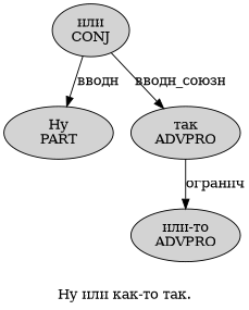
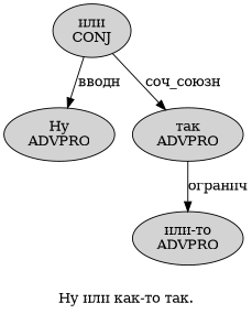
  digraph {
    label="Ну или как-то так."
    node [fillcolor=lightgray penwidth=1 shape=ellipse style=filled]
-   n1 [label="Ну\nPART"]
+   n1 [label="Ну\nADVPRO"]
    n2 [label="или\nCONJ"]
    n3 [label="так\nADVPRO"]
    n4 [label="или-то\nADVPRO"]
    n2 -> n1 [label="вводн"]
-   n2 -> n3 [label="вводн_союзн"]
+   n2 -> n3 [label="соч_союзн"]
    n3 -> n4 [label="огранич"]
  }
